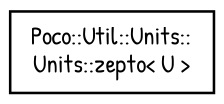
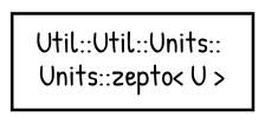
  digraph {
    rankdir=LR
    fontname="Patrick Hand"
-   n1 [color=black fillcolor=white fontname="Patrick Hand" fontsize=10 height=0.2 label="Poco::Util::Units::\lUnits::zepto\< U \>" shape=record style=filled width=0.4]
+   n1 [color=black fillcolor=white fontname="Patrick Hand" fontsize=10 height=0.2 label="Util::Util::Units::\lUnits::zepto\< U \>" shape=record style=filled width=0.4]
  }
